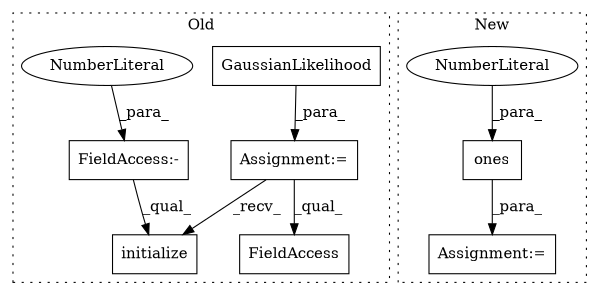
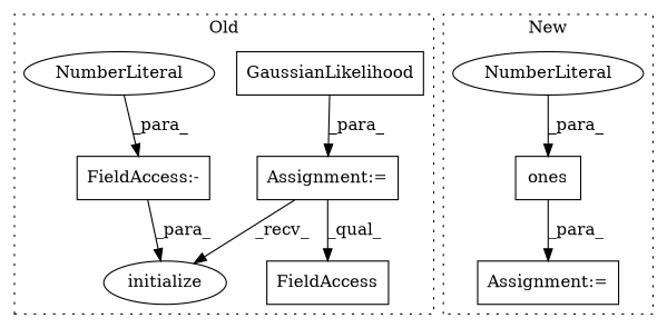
  digraph {
    node [a=32 l=1 shape=box]
-   n1 [l="11,1" label=initialize s="3191,3210"]
+   n1 [l="11,1" label=initialize s="3191,3210" shape=ellipse]
    n2 [l="19,1" label=GaussianLikelihood s="2823,2892"]
    n3 [a=7 label="Assignment:=" s=2822]
    n4 [a=22 l=25 label=FieldAccess s=2958]
    n5 [a=38 label="FieldAccess:-" s=3206]
    n6 [a=34 l=2 label=NumberLiteral s=3207 shape=ellipse]
    n7 [l="5,1" label=ones s="2735,2742"]
    n8 [a=34 l=2 label=NumberLiteral s=2740 shape=ellipse]
    n9 [a=7 label="Assignment:=" s=2699]
    subgraph cluster_1 {
      label=Old
      style=dotted
      n1
      n2
      n3
      n4
      n5
      n6
    }
    subgraph cluster_2 {
      label=New
      style=dotted
      n7
      n8
      n9
    }
    n2 -> n3 [label=_para_]
    n3 -> n1 [label=_recv_]
    n3 -> n4 [label=_qual_]
-   n5 -> n1 [label=_qual_]
+   n5 -> n1 [label=_para_]
    n6 -> n5 [label=_para_]
    n7 -> n9 [label=_para_]
    n8 -> n7 [label=_para_]
  }
